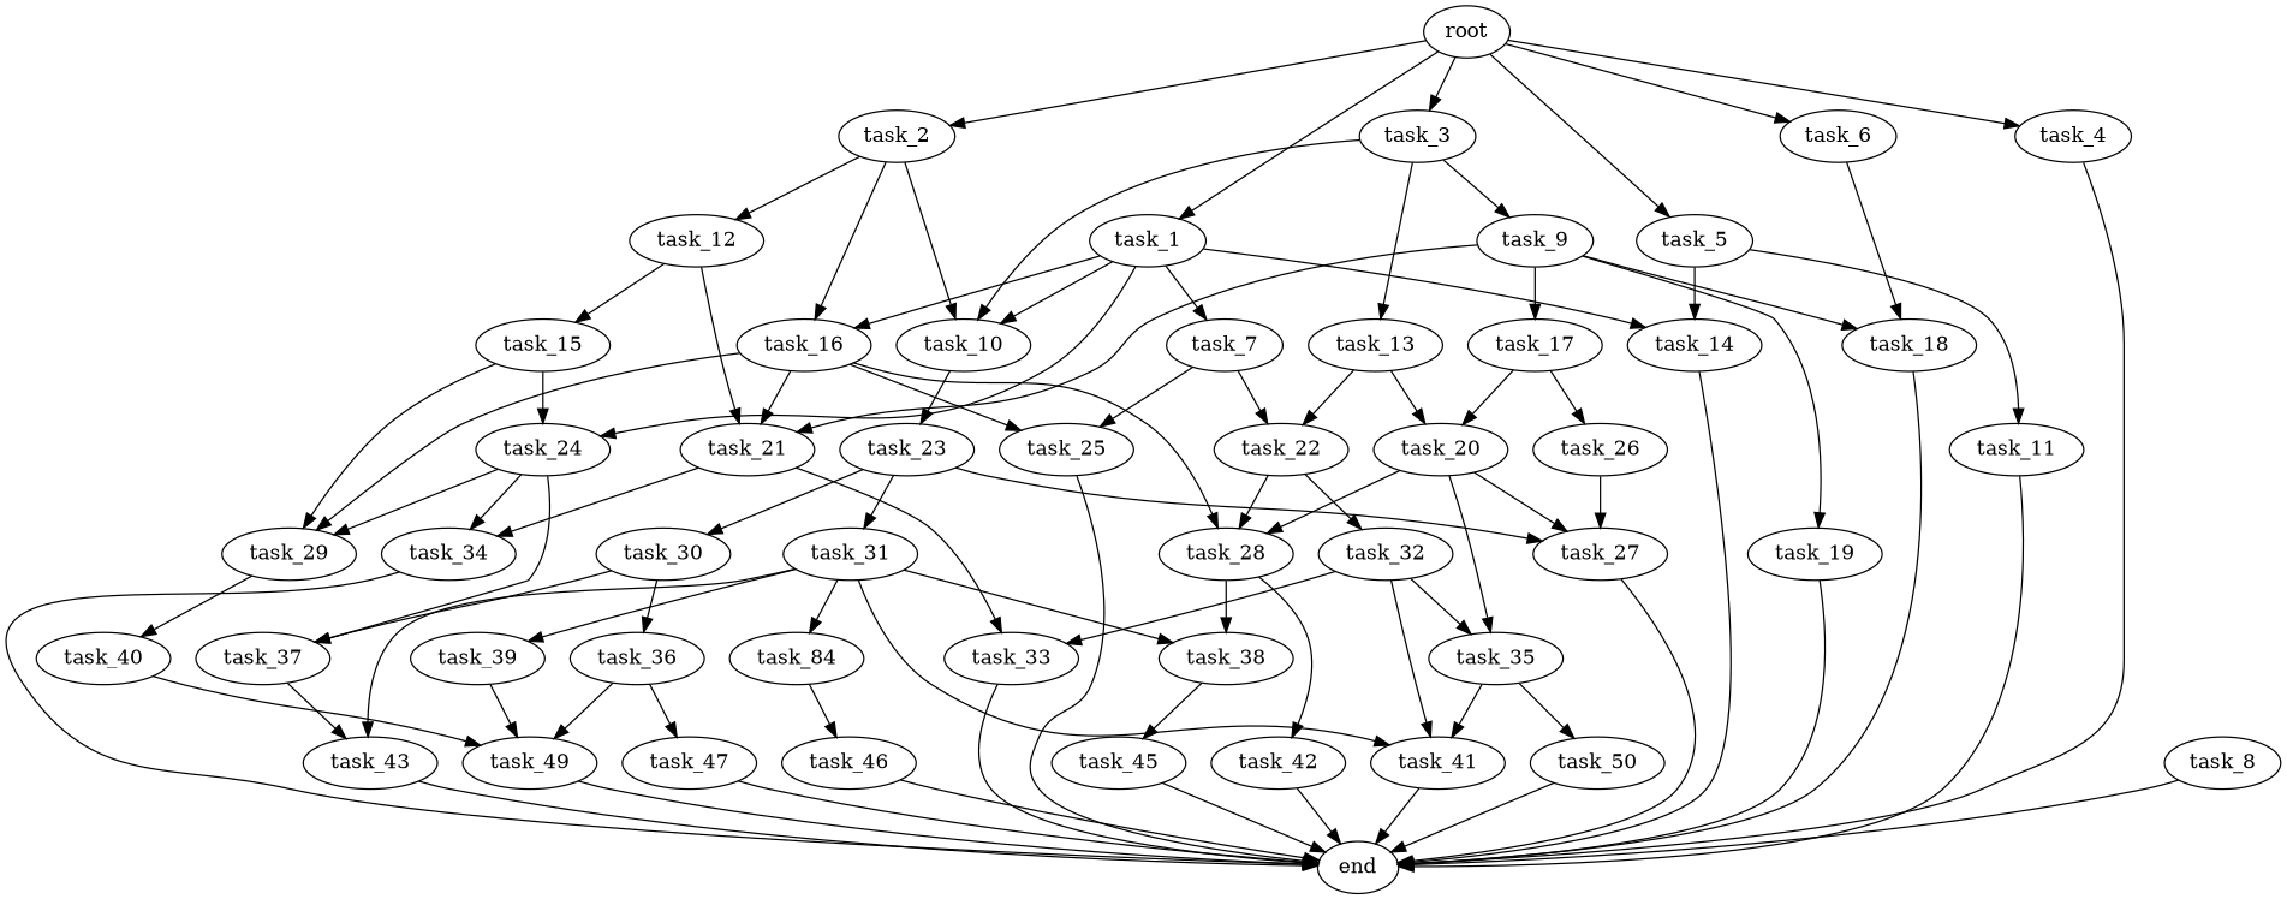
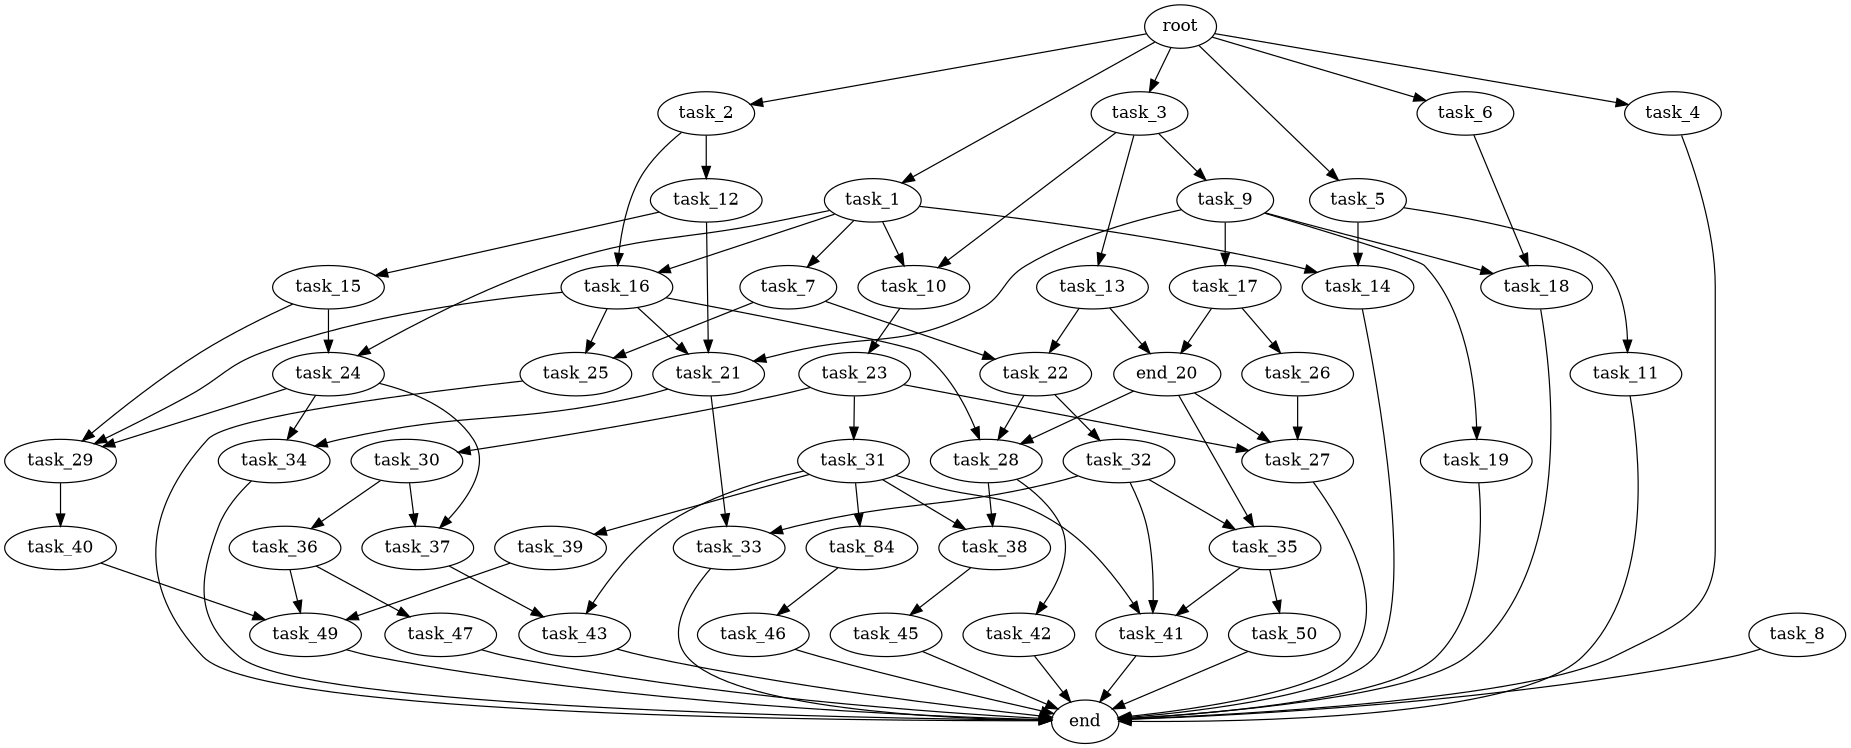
  digraph {
    root
    task_1
    task_2
    task_3
    task_4
    task_5
    task_6
    task_7
    task_10
    task_14
    task_16
    task_24
    task_12
    task_9
    task_13
    end
    task_11
    task_18
    task_22
    task_25
    task_8
    task_23
    task_21
    task_29
    task_28
    task_15
    task_17
    task_19
-   task_20
+   task_20 [label=end_20]
    task_27
    task_35
    task_32
    task_26
    task_33
    task_34
    task_30
    task_31
    task_37
    task_40
    task_38
    task_42
    task_41
    task_50
    task_36
    task_39
    task_43
    n47 [label=task_84]
    task_45
    task_49
    task_47
    task_46
    root -> task_1
    root -> task_2
    root -> task_3
    root -> task_4
    root -> task_5
    root -> task_6
    task_1 -> task_7
    task_1 -> task_10
    task_1 -> task_14
    task_1 -> task_16
    task_1 -> task_24
-   task_2 -> task_10
    task_2 -> task_16
    task_2 -> task_12
    task_3 -> task_10
    task_3 -> task_9
    task_3 -> task_13
    task_4 -> end
    task_5 -> task_14
    task_5 -> task_11
    task_6 -> task_18
    task_7 -> task_22
    task_7 -> task_25
    task_10 -> task_23
    task_14 -> end
    task_16 -> task_25
    task_16 -> task_21
    task_16 -> task_29
    task_16 -> task_28
    task_24 -> task_29
    task_24 -> task_34
    task_24 -> task_37
    task_12 -> task_21
    task_12 -> task_15
    task_9 -> task_18
    task_9 -> task_21
    task_9 -> task_17
    task_9 -> task_19
    task_13 -> task_22
    task_13 -> task_20
    task_11 -> end
    task_18 -> end
    task_22 -> task_28
    task_22 -> task_32
    task_25 -> end
    task_8 -> end
    task_23 -> task_27
    task_23 -> task_30
    task_23 -> task_31
    task_21 -> task_33
    task_21 -> task_34
    task_29 -> task_40
    task_28 -> task_38
    task_28 -> task_42
    task_15 -> task_24
    task_15 -> task_29
    task_17 -> task_20
    task_17 -> task_26
    task_19 -> end
    task_20 -> task_28
    task_20 -> task_27
    task_20 -> task_35
    task_27 -> end
    task_35 -> task_41
    task_35 -> task_50
    task_32 -> task_35
    task_32 -> task_33
    task_32 -> task_41
    task_26 -> task_27
    task_33 -> end
    task_34 -> end
    task_30 -> task_37
    task_30 -> task_36
    task_31 -> task_38
    task_31 -> task_41
    task_31 -> task_39
    task_31 -> task_43
    task_31 -> n47
    task_37 -> task_43
    task_40 -> task_49
    task_38 -> task_45
    task_42 -> end
    task_41 -> end
    task_50 -> end
    task_36 -> task_49
    task_36 -> task_47
    task_39 -> task_49
    task_43 -> end
    n47 -> task_46
    task_45 -> end
    task_49 -> end
    task_47 -> end
    task_46 -> end
  }
